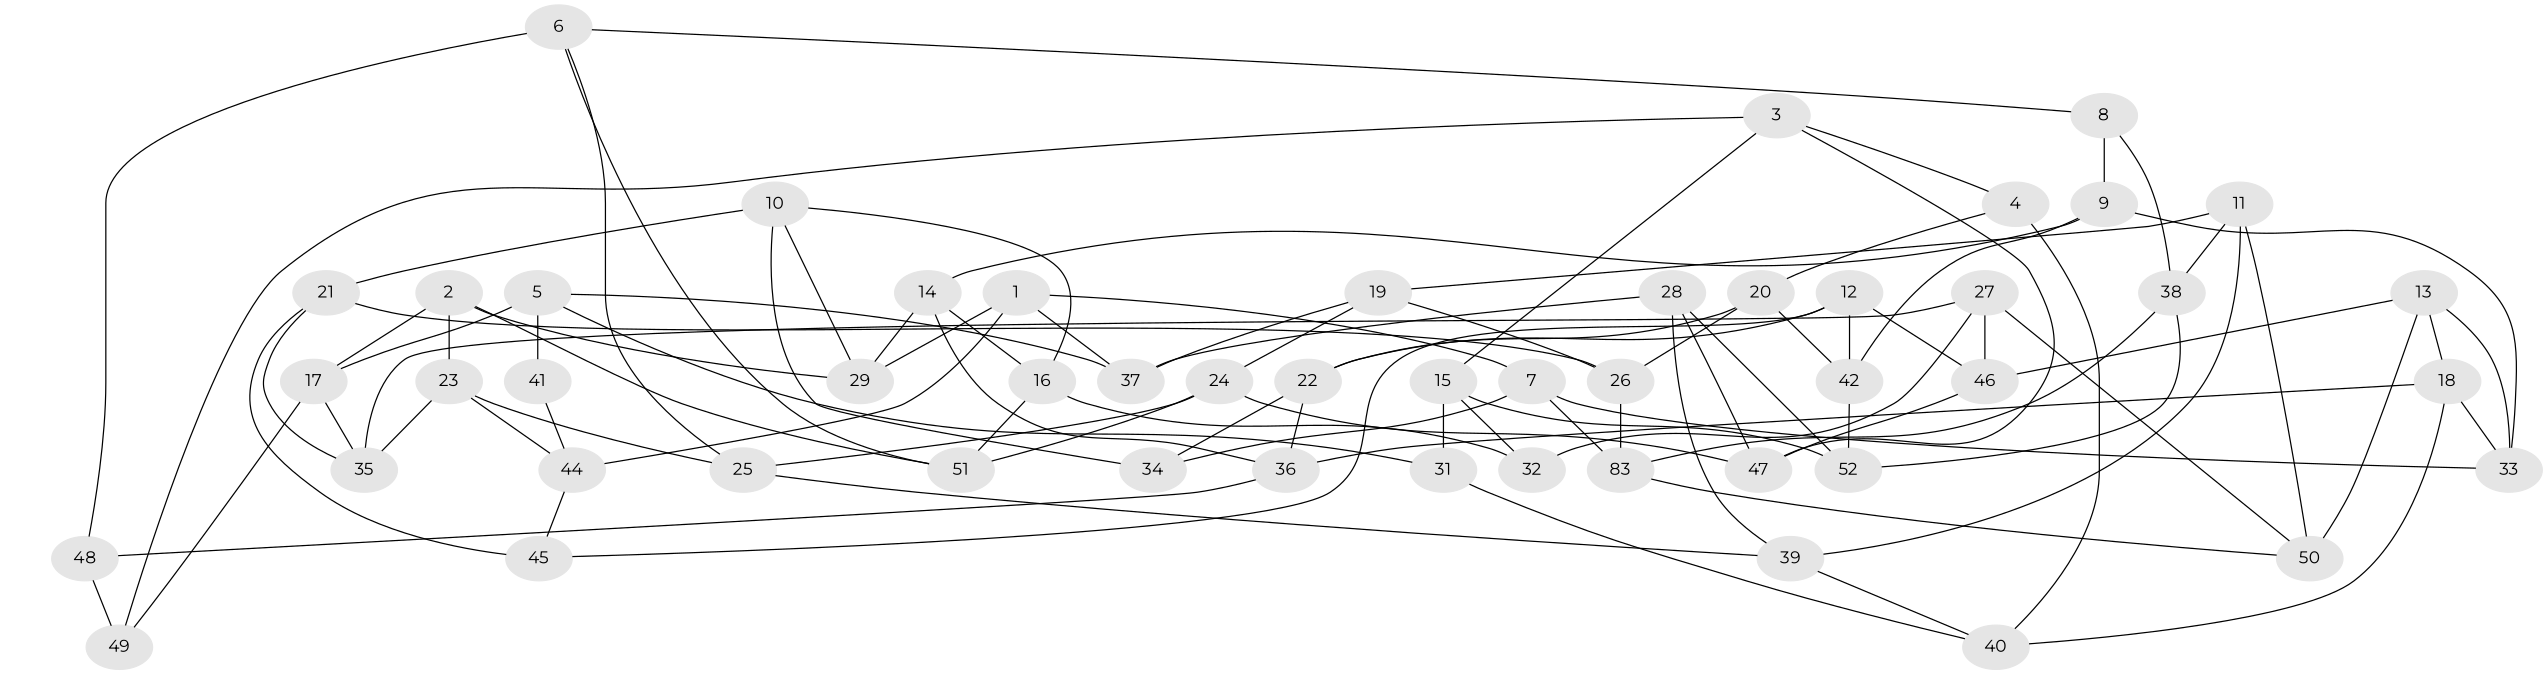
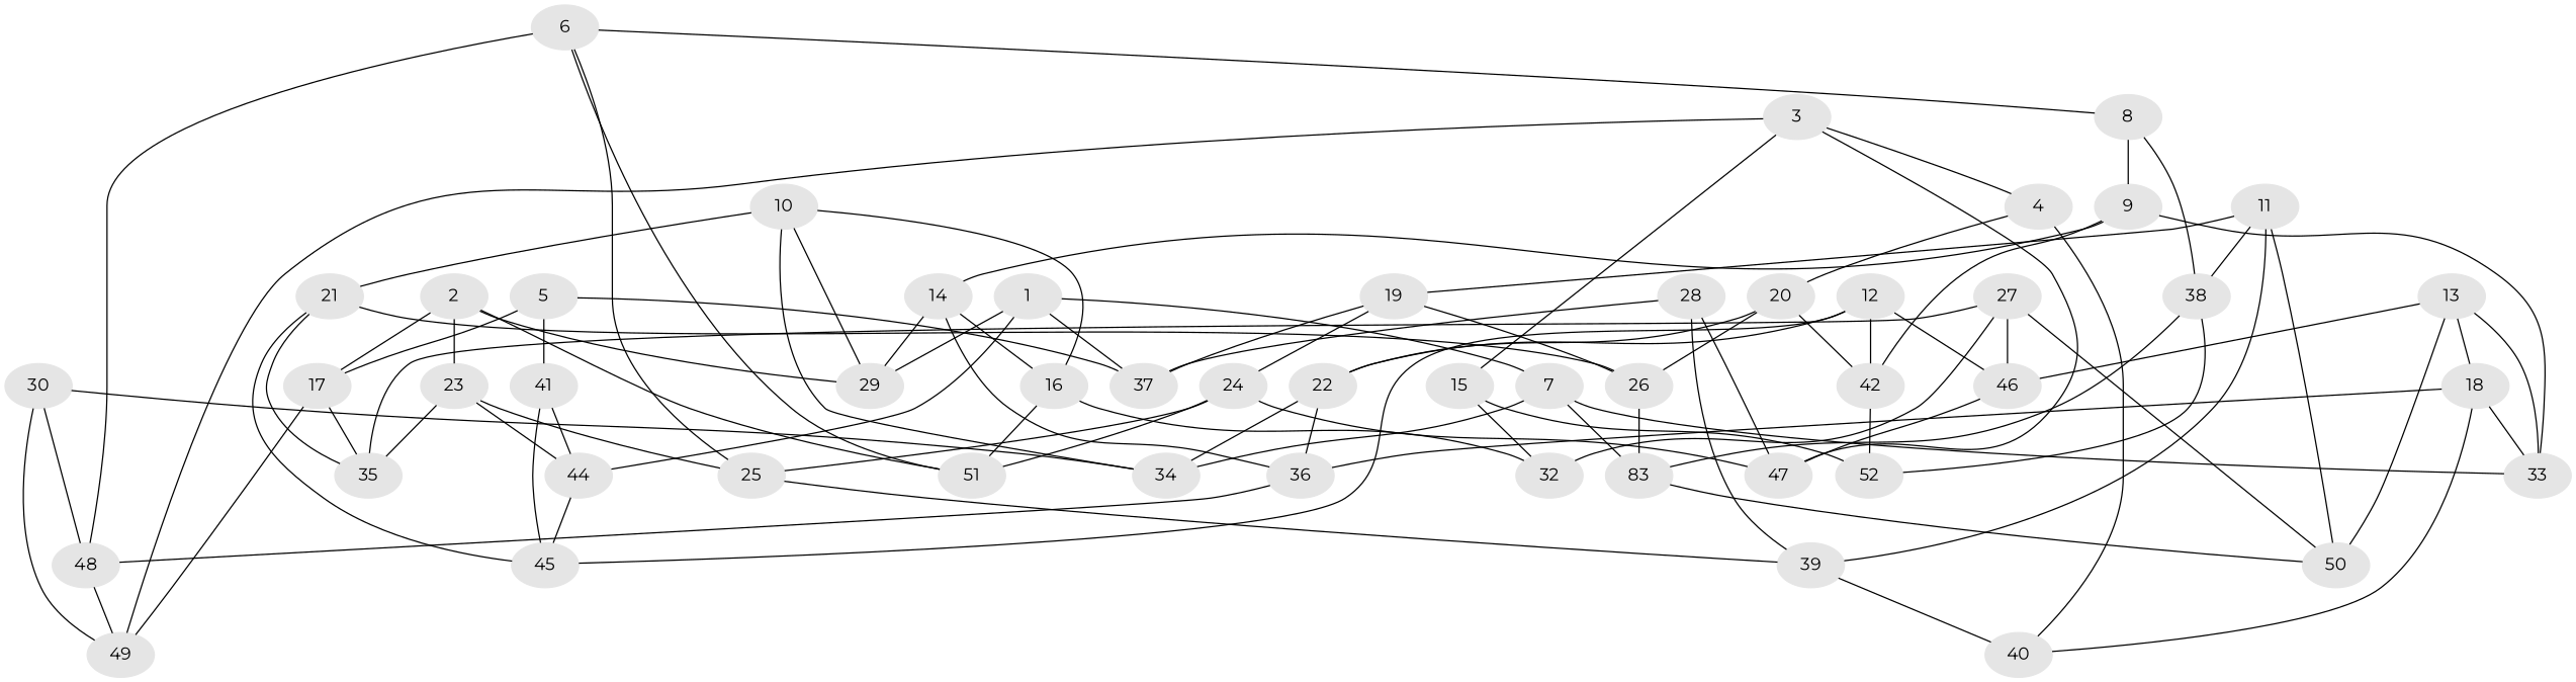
  graph {
    fontname=Montserrat
    node [color=gray90 fontname=Montserrat style=filled]
    edge [fontname=Montserrat]
    1
    7
    29
    37
    44
    33
    34
    n8 [label=83]
    45
    2
    17
    23
    51
    49
    35
    25
    3
    4
    15
    47
    20
    40
-   31
    32
    52
    42
    22
    26
+   30
    48
    5
    41
    6
    8
    9
    38
    39
    50
    14
    16
    36
    10
    21
    11
    19
    24
    12
    46
    13
    18
    27
    28
    1 -- 7
    1 -- 29
    1 -- 37
    1 -- 44
    7 -- 33
    7 -- 34
    7 -- n8
    44 -- 45
    n8 -- 50
    2 -- 29
    2 -- 17
    2 -- 23
    2 -- 51
    17 -- 49
    17 -- 35
    23 -- 44
    23 -- 35
    23 -- 25
    25 -- 39
    3 -- 49
    3 -- 4
    3 -- 15
    3 -- 47
    4 -- 20
    4 -- 40
-   15 -- 31
    15 -- 32
    15 -- 52
    20 -- 42
    20 -- 22
    20 -- 26
-   31 -- 40
    42 -- 52
    22 -- 34
    22 -- 36
    26 -- n8
+   30 -- 34
+   30 -- 49
+   30 -- 48
    48 -- 49
    5 -- 37
    5 -- 17
-   5 -- 31
    5 -- 41
    41 -- 44
+   41 -- 45
    6 -- 51
    6 -- 25
    6 -- 48
    6 -- 8
    8 -- 9
    8 -- 38
    9 -- 33
    9 -- 42
    9 -- 14
    38 -- n8
    38 -- 52
    39 -- 40
    14 -- 29
    14 -- 16
    14 -- 36
    16 -- 51
    16 -- 32
    36 -- 48
    10 -- 29
    10 -- 34
    10 -- 16
    10 -- 21
    21 -- 45
    21 -- 35
    21 -- 26
    11 -- 38
    11 -- 39
    11 -- 50
    11 -- 19
    19 -- 37
    19 -- 26
    19 -- 24
    24 -- 51
    24 -- 25
    24 -- 47
    12 -- 45
    12 -- 42
    12 -- 22
    12 -- 46
    46 -- 47
    13 -- 33
    13 -- 50
    13 -- 46
    13 -- 18
    18 -- 33
    18 -- 40
    18 -- 36
    27 -- 35
    27 -- 32
    27 -- 50
    27 -- 46
    28 -- 37
    28 -- 47
-   28 -- 52
    28 -- 39
  }
